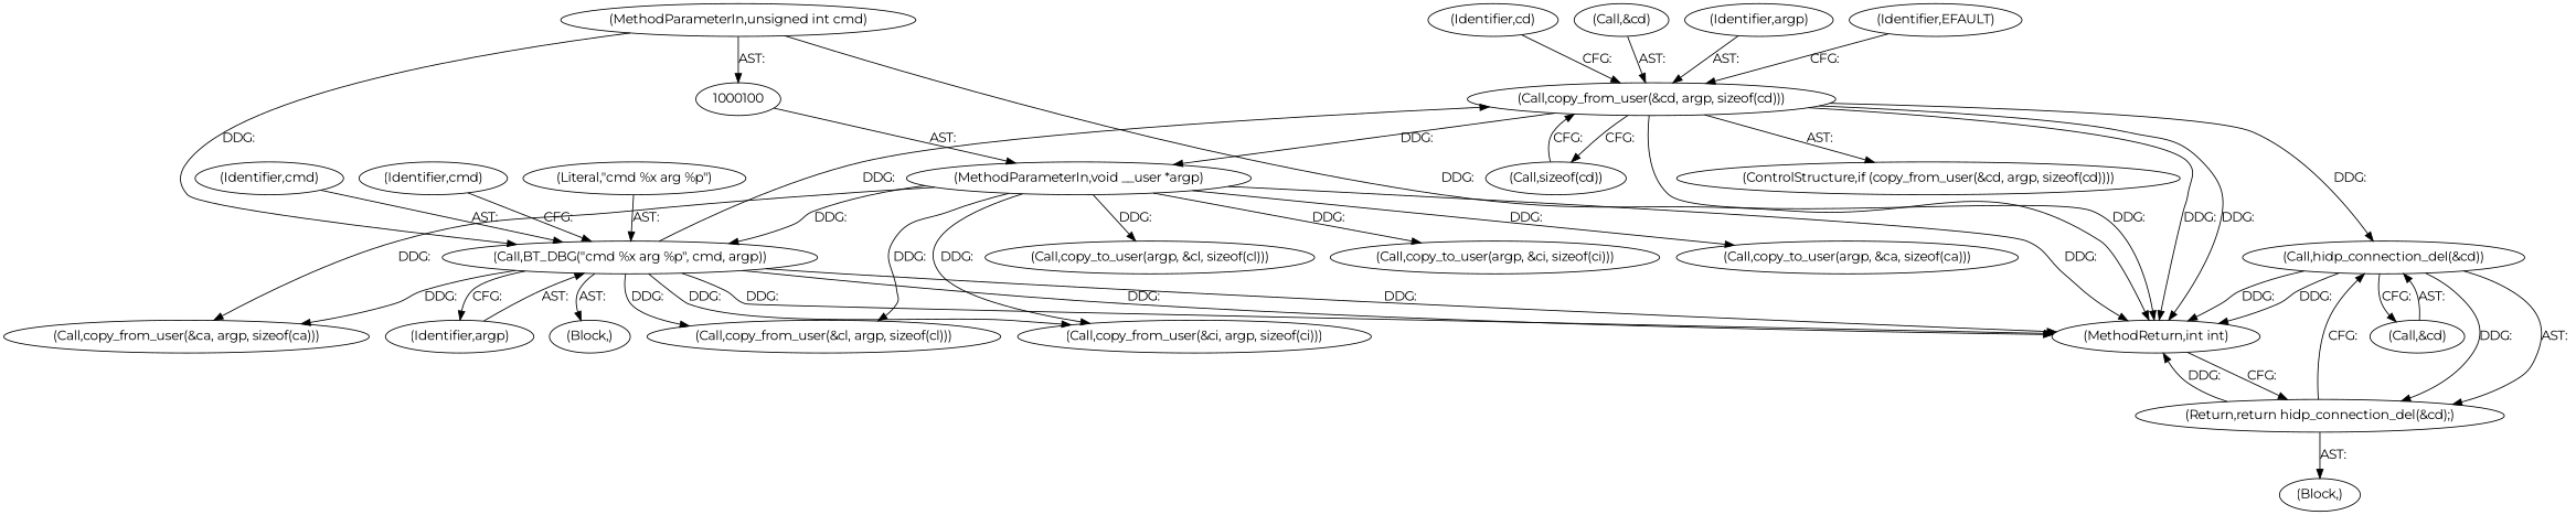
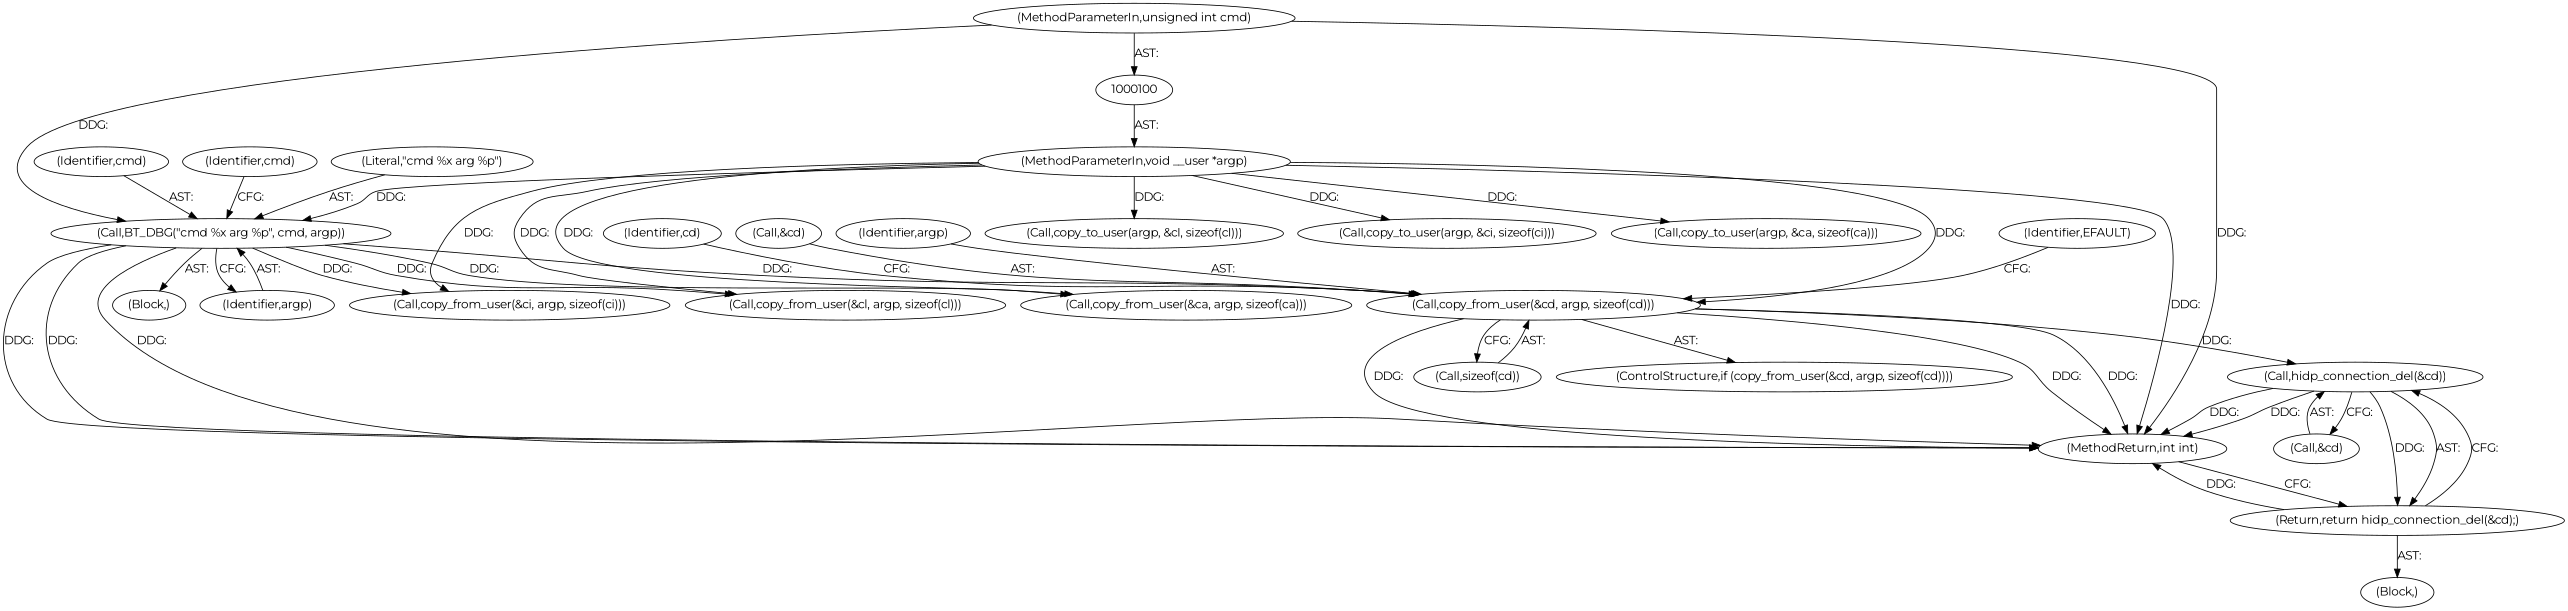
  digraph {
    fontname=Montserrat
    node [fontname=Montserrat]
    edge [fontname=Montserrat]
    n1 [label="(Call,copy_from_user(&cd, argp, sizeof(cd)))"]
    n2 [label="(Call,hidp_connection_del(&cd))"]
    n3 [label="(MethodReturn,int int)"]
    n4 [label="(Call,sizeof(cd))"]
    n5 [label="(ControlStructure,if (copy_from_user(&cd, argp, sizeof(cd))))"]
    n6 [label="(Return,return hidp_connection_del(&cd);)"]
    n7 [label="(Call,&cd)"]
    n8 [label="(Call,BT_DBG(\"cmd %x arg %p\", cmd, argp))"]
    n9 [label="(Call,copy_from_user(&cl, argp, sizeof(cl)))"]
    n10 [label="(Call,copy_from_user(&ci, argp, sizeof(ci)))"]
    n11 [label="(Block,)"]
    n12 [label="(Identifier,argp)"]
    n13 [label="(Call,copy_from_user(&ca, argp, sizeof(ca)))"]
    n14 [label="(MethodParameterIn,unsigned int cmd)"]
    1000100
    n16 [label="(MethodParameterIn,void __user *argp)"]
    n17 [label="(Call,copy_to_user(argp, &cl, sizeof(cl)))"]
    n18 [label="(Call,copy_to_user(argp, &ci, sizeof(ci)))"]
    n19 [label="(Call,copy_to_user(argp, &ca, sizeof(ca)))"]
    n20 [label="(Block,)"]
    n21 [label="(Identifier,cmd)"]
    n22 [label="(Identifier,EFAULT)"]
    n23 [label="(Identifier,cd)"]
    n24 [label="(Identifier,cmd)"]
    n25 [label="(Call,&cd)"]
    n26 [label="(Identifier,argp)"]
    n27 [label="(Literal,\"cmd %x arg %p\")"]
    n1 -> n2 [label="DDG: "]
    n1 -> n3 [label="DDG: "]
    n1 -> n3 [label="DDG: "]
    n1 -> n3 [label="DDG: "]
    n1 -> n4 [label="CFG: "]
    n1 -> n5 [label="AST: "]
    n2 -> n3 [label="DDG: "]
    n2 -> n3 [label="DDG: "]
    n2 -> n6 [label="AST: "]
    n2 -> n6 [label="DDG: "]
    n2 -> n7 [label="CFG: "]
    n3 -> n6 [label="CFG: "]
-   n4 -> n1 [label="CFG: "]
+   n4 -> n1 [label="AST: "]
    n6 -> n2 [label="CFG: "]
    n6 -> n3 [label="DDG: "]
    n6 -> n20 [label="AST: "]
    n7 -> n2 [label="AST: "]
    n8 -> n1 [label="DDG: "]
    n8 -> n3 [label="DDG: "]
    n8 -> n3 [label="DDG: "]
    n8 -> n3 [label="DDG: "]
    n8 -> n9 [label="DDG: "]
    n8 -> n10 [label="DDG: "]
    n8 -> n11 [label="AST: "]
    n8 -> n12 [label="CFG: "]
    n8 -> n13 [label="DDG: "]
    n12 -> n8 [label="AST: "]
    n14 -> n3 [label="DDG: "]
    n14 -> n8 [label="DDG: "]
    n14 -> 1000100 [label="AST: "]
    1000100 -> n16 [label="AST: "]
-   n1 -> n16 [label="DDG: "]
+   n16 -> n1 [label="DDG: "]
    n16 -> n3 [label="DDG: "]
    n16 -> n8 [label="DDG: "]
    n16 -> n9 [label="DDG: "]
    n16 -> n10 [label="DDG: "]
    n16 -> n13 [label="DDG: "]
    n16 -> n17 [label="DDG: "]
    n16 -> n18 [label="DDG: "]
    n16 -> n19 [label="DDG: "]
    n21 -> n8 [label="AST: "]
    n22 -> n1 [label="CFG: "]
    n23 -> n1 [label="CFG: "]
    n24 -> n8 [label="CFG: "]
    n25 -> n1 [label="AST: "]
    n26 -> n1 [label="AST: "]
    n27 -> n8 [label="AST: "]
  }
